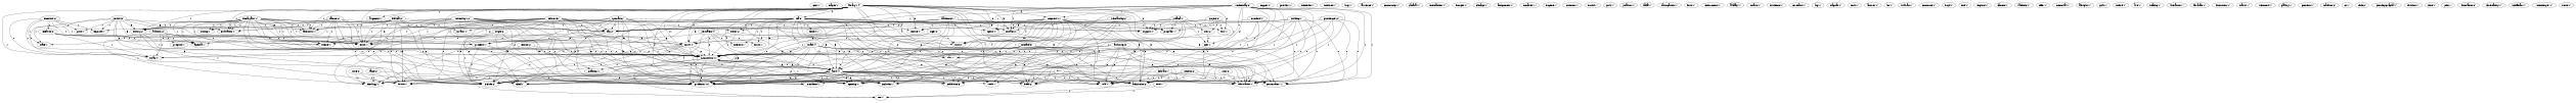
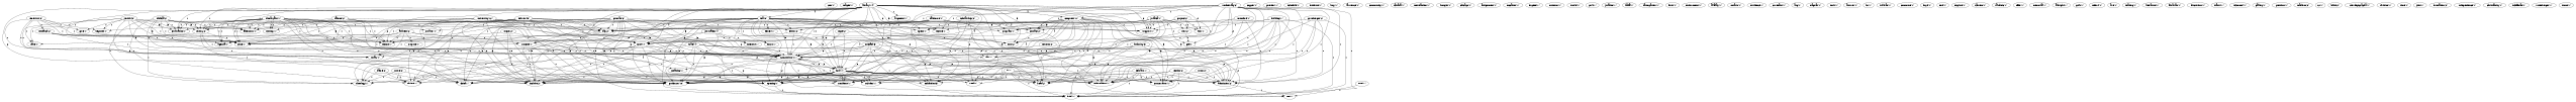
  digraph {
    n1 [label="com(1)"]
    n2 [label="magen(1)"]
    n3 [label="address(2)"]
    n4 [label="propose(1)"]
    n5 [label="scroll(4)"]
    n6 [label="state(1)"]
    n7 [label="agenda(1)"]
    n8 [label="today(1)"]
    n9 [label="proceed(1)"]
    n10 [label="theme(1)"]
    n11 [label="symposium(11)"]
    n12 [label="april(4)"]
    n13 [label="include(2)"]
    n14 [label="professor(10)"]
    n15 [label="theology(1)"]
    n16 [label="shrine(1)"]
    n17 [label="opening(1)"]
    n18 [label="includes(1)"]
    n19 [label="president(1)"]
    n20 [label="see(1)"]
    n21 [label="meaning(1)"]
    n22 [label="week(1)"]
    n23 [label="conservator(1)"]
    n24 [label="head(2)"]
    n25 [label="hold(1)"]
    n26 [label="exhibition(3)"]
    n27 [label="information(1)"]
    n28 [label="admission(2)"]
    n29 [label="chief(1)"]
    n30 [label="emeritus(2)"]
    n31 [label="research(2)"]
    n32 [label="give(1)"]
    n33 [label="close(1)"]
    n34 [label="keynote(1)"]
    n35 [label="library(14)"]
    n36 [label="augment(1)"]
    n37 [label="floor(1)"]
    n38 [label="sea(8)"]
    n39 [label="congress(11)"]
    n40 [label="lecture(1)"]
    n41 [label="opens(1)"]
    n42 [label="contact(2)"]
    n43 [label="civilization(1)"]
    n44 [label="history(2)"]
    n45 [label="afternoon(1)"]
    n46 [label="support(1)"]
    n47 [label="host(2)"]
    n48 [label="editor(2)"]
    n49 [label="curator(1)"]
    n50 [label="desert(1)"]
    n51 [label="interest(1)"]
    n52 [label="focus(1)"]
    n53 [label="copper(1)"]
    n54 [label="preview(1)"]
    n55 [label="wednesday(2)"]
    n56 [label="schedule(1)"]
    n57 [label="institute(1)"]
    n58 [label="judaica(1)"]
    n59 [label="view(2)"]
    n60 [label="gift(1)"]
    n61 [label="program(1)"]
    n62 [label="day(2)"]
    n63 [label="loan(1)"]
    n64 [label="project(2)"]
    n65 [label="lucy(1)"]
    n66 [label="lawrence(1)"]
    n67 [label="community(1)"]
    n68 [label="canada(1)"]
    n69 [label="messianism(1)"]
    n70 [label="thought(1)"]
    n71 [label="chicago(1)"]
    n72 [label="biblical(2)"]
    n73 [label="assignment(1)"]
    n74 [label="scholarship(2)"]
    n75 [label="mccarter(1)"]
    n76 [label="shmaryahu(1)"]
    n77 [label="closing(1)"]
    n78 [label="eugene(1)"]
    n79 [label="jewish(3)"]
    n80 [label="grunberger(2)"]
    n81 [label="museum(1)"]
    n82 [label="broshi(1)"]
    n83 [label="baltimore(1)"]
    n84 [label="york(1)"]
    n85 [label="judaism(1)"]
    n86 [label="hebrew(5)"]
    n87 [label="haifa(1)"]
    n88 [label="hebraic(1)"]
    n89 [label="baumgarten(1)"]
    n90 [label="notre(2)"]
    n91 [label="dr(1)"]
    n92 [label="building(1)"]
    n93 [label="section(2)"]
    n94 [label="furst(1)"]
    n95 [label="dame(2)"]
    n96 [label="endowment(1)"]
    n97 [label="alkalay(1)"]
    n98 [label="ontario(1)"]
    n99 [label="evidence(1)"]
    n100 [label="michael(3)"]
    n101 [label="authority(3)"]
    n102 [label="covenant(1)"]
    n103 [label="aug(1)"]
    n104 [label="talmon(2)"]
    n105 [label="session(2)"]
    n106 [label="magnas(1)"]
    n107 [label="book(1)"]
    n108 [label="answer(1)"]
    n109 [label="israel(4)"]
    n110 [label="lm(1)"]
    n111 [label="sullivan(1)"]
    n112 [label="commune(1)"]
    n113 [label="boyd(1)"]
    n114 [label="end(1)"]
    n115 [label="university(12)"]
    n116 [label="explore(1)"]
    n117 [label="canrem(1)"]
    n118 [label="mumford(1)"]
    n119 [label="rabbinic(1)"]
    n120 [label="offer(1)"]
    n121 [label="qumran(6)"]
    n122 [label="memorial(1)"]
    n123 [label="jerusalem(4)"]
    n124 [label="origin(2)"]
    n125 [label="albright(1)"]
    n126 [label="golb(1)"]
    n127 [label="oxford(1)"]
    n128 [label="nigel(2)"]
    n129 [label="ave(1)"]
    n130 [label="seating(1)"]
    n131 [label="literature(1)"]
    n132 [label="room(2)"]
    n133 [label="librarian(1)"]
    n134 [label="discussion(1)"]
    n135 [label="status(1)"]
    n136 [label="richmond(1)"]
    n137 [label="gallery(1)"]
    n138 [label="question(1)"]
    n139 [label="note(1)"]
    n140 [label="madison(2)"]
    n141 [label="co(1)"]
    n142 [label="bible(2)"]
    n143 [label="pseudepigrapha(1)"]
    n144 [label="division(1)"]
    n145 [label="time(1)"]
    n146 [label="john(1)"]
    n147 [label="foundation(2)"]
+   n148 [label="independence(1)"]
    n149 [label="christianity(1)"]
    n150 [label="schiffman(1)"]
    n151 [label="rosenberger(1)"]
    n152 [label="stone(1)"]
    n3 -> n4 [label=1]
    n3 -> n5 [label=1]
    n3 -> n6 [label=1]
    n3 -> n7 [label=1]
    n3 -> n8 [label=1]
    n3 -> n9 [label=1]
    n3 -> n10 [label=1]
    n5 -> n8 [label=1]
    n5 -> n11 [label=2]
    n5 -> n12 [label=2]
    n5 -> n13 [label=1]
    n5 -> n14 [label=1]
    n5 -> n15 [label=1]
    n5 -> n16 [label=1]
    n9 -> n11 [label=1]
    n9 -> n13 [label=1]
    n9 -> n14 [label=1]
    n11 -> n12 [label=3]
    n11 -> n14 [label=1]
    n11 -> n17 [label=2]
    n11 -> n18 [label=1]
    n11 -> n19 [label=1]
    n11 -> n20 [label=1]
    n11 -> n21 [label=1]
    n12 -> n11 [label=3]
    n12 -> n13 [label=2]
    n12 -> n13 [label=2]
    n12 -> n14 [label=2]
    n12 -> n14 [label=2]
    n12 -> n15 [label=1]
    n12 -> n16 [label=1]
    n12 -> n17 [label=2]
    n12 -> n17 [label=2]
    n12 -> n18 [label=1]
    n12 -> n18 [label=1]
    n12 -> n19 [label=1]
    n12 -> n19 [label=1]
    n12 -> n22 [label=1]
    n12 -> n23 [label=1]
    n12 -> n24 [label=1]
-   n12 -> n25 [label=1]
+   n17 -> n25 [label=1]
    n12 -> n26 [label=1]
    n12 -> n27 [label=1]
    n12 -> n27 [label=1]
    n12 -> n28 [label=1]
    n12 -> n28 [label=1]
    n12 -> n29 [label=1]
    n26 -> n11 [label=1]
    n28 -> n20 [label=1]
    n30 -> n5 [label=1]
    n30 -> n6 [label=1]
    n30 -> n8 [label=1]
    n30 -> n11 [label=1]
    n30 -> n31 [label=1]
    n30 -> n32 [label=1]
    n30 -> n33 [label=1]
    n30 -> n34 [label=1]
    n31 -> n7 [label=1]
    n31 -> n8 [label=1]
    n31 -> n9 [label=1]
    n31 -> n10 [label=1]
    n35 -> n5 [label=4]
    n35 -> n11 [label=11]
    n35 -> n12 [label=4]
    n35 -> n12 [label=4]
    n35 -> n13 [label=1]
    n35 -> n14 [label=2]
    n35 -> n17 [label=2]
    n35 -> n22 [label=2]
    n35 -> n23 [label=3]
    n35 -> n25 [label=3]
    n35 -> n26 [label=2]
    n35 -> n27 [label=3]
    n35 -> n28 [label=3]
    n35 -> n33 [label=1]
    n35 -> n36 [label=1]
    n35 -> n37 [label=2]
    n35 -> n38 [label=4]
    n35 -> n39 [label=4]
    n35 -> n40 [label=3]
    n35 -> n41 [label=2]
    n35 -> n42 [label=3]
    n35 -> n43 [label=1]
    n35 -> n44 [label=1]
    n35 -> n45 [label=1]
    n35 -> n46 [label=2]
    n35 -> n47 [label=4]
    n38 -> n5 [label=3]
    n38 -> n11 [label=5]
    n38 -> n12 [label=3]
    n38 -> n12 [label=3]
    n38 -> n13 [label=2]
    n38 -> n14 [label=2]
    n38 -> n15 [label=1]
    n38 -> n16 [label=1]
    n38 -> n17 [label=1]
    n38 -> n22 [label=1]
    n38 -> n23 [label=1]
    n38 -> n24 [label=1]
    n38 -> n25 [label=1]
    n38 -> n26 [label=1]
    n38 -> n27 [label=1]
    n38 -> n28 [label=1]
    n38 -> n29 [label=1]
    n38 -> n40 [label=1]
    n38 -> n41 [label=1]
    n38 -> n42 [label=1]
    n38 -> n48 [label=1]
    n38 -> n49 [label=1]
    n38 -> n50 [label=1]
    n38 -> n51 [label=1]
    n38 -> n52 [label=1]
    n39 -> n5 [label=4]
    n39 -> n11 [label=10]
    n39 -> n12 [label=4]
    n39 -> n12 [label=4]
    n39 -> n14 [label=1]
    n39 -> n17 [label=2]
    n39 -> n18 [label=1]
    n39 -> n19 [label=1]
    n39 -> n22 [label=1]
    n39 -> n23 [label=3]
    n39 -> n24 [label=4]
    n39 -> n25 [label=3]
    n39 -> n26 [label=1]
    n39 -> n27 [label=3]
    n39 -> n28 [label=3]
    n39 -> n40 [label=3]
    n39 -> n41 [label=1]
    n39 -> n42 [label=3]
    n39 -> n47 [label=4]
    n42 -> n5 [label=1]
    n42 -> n24 [label=1]
    n42 -> n47 [label=1]
    n44 -> n11 [label=1]
    n44 -> n15 [label=1]
    n44 -> n16 [label=1]
    n44 -> n33 [label=1]
    n48 -> n5 [label=1]
    n48 -> n11 [label=1]
    n48 -> n47 [label=1]
    n55 -> n5 [label=1]
    n55 -> n11 [label=2]
    n55 -> n13 [label=1]
    n55 -> n14 [label=1]
    n55 -> n23 [label=1]
    n55 -> n24 [label=1]
    n55 -> n25 [label=1]
    n55 -> n27 [label=1]
    n55 -> n28 [label=1]
    n55 -> n29 [label=1]
    n55 -> n39 [label=1]
    n55 -> n40 [label=1]
    n55 -> n42 [label=1]
    n55 -> n47 [label=1]
    n55 -> n48 [label=1]
    n58 -> n26 [label=1]
    n58 -> n26 [label=1]
    n58 -> n37 [label=1]
    n58 -> n46 [label=1]
    n58 -> n46 [label=1]
    n58 -> n59 [label=1]
    n58 -> n60 [label=1]
    n58 -> n61 [label=1]
    n58 -> n62 [label=1]
    n58 -> n62 [label=1]
    n59 -> n60 [label=1]
    n59 -> n63 [label=1]
    n62 -> n9 [label=1]
    n62 -> n10 [label=1]
    n64 -> n37 [label=1]
    n64 -> n46 [label=1]
    n64 -> n59 [label=1]
    n64 -> n60 [label=1]
    n64 -> n61 [label=1]
    n64 -> n62 [label=1]
    n72 -> n11 [label=1]
    n72 -> n15 [label=1]
    n72 -> n16 [label=1]
    n72 -> n29 [label=1]
    n72 -> n33 [label=1]
    n72 -> n43 [label=1]
    n72 -> n44 [label=1]
    n72 -> n45 [label=1]
    n72 -> n48 [label=1]
    n72 -> n49 [label=1]
    n74 -> n17 [label=1]
    n74 -> n22 [label=1]
    n74 -> n26 [label=1]
    n74 -> n41 [label=1]
    n76 -> n7 [label=1]
    n76 -> n7 [label=1]
    n76 -> n10 [label=1]
    n76 -> n10 [label=1]
    n76 -> n11 [label=1]
    n76 -> n11 [label=1]
    n76 -> n13 [label=1]
    n76 -> n13 [label=1]
    n76 -> n14 [label=1]
    n76 -> n14 [label=1]
    n76 -> n33 [label=1]
    n76 -> n33 [label=1]
    n76 -> n43 [label=1]
    n76 -> n43 [label=1]
    n76 -> n44 [label=1]
    n76 -> n44 [label=1]
    n76 -> n45 [label=1]
    n76 -> n45 [label=1]
    n76 -> n62 [label=1]
    n76 -> n62 [label=1]
    n76 -> n77 [label=1]
    n76 -> n77 [label=1]
    n79 -> n5 [label=1]
    n79 -> n6 [label=1]
    n79 -> n8 [label=1]
    n79 -> n11 [label=3]
    n79 -> n13 [label=3]
    n79 -> n32 [label=1]
    n79 -> n33 [label=3]
    n79 -> n34 [label=1]
    n79 -> n43 [label=3]
    n79 -> n44 [label=3]
    n79 -> n45 [label=3]
    n80 -> n14 [label=1]
    n80 -> n23 [label=1]
    n80 -> n25 [label=1]
    n80 -> n27 [label=1]
    n80 -> n28 [label=1]
    n80 -> n42 [label=1]
    n83 -> n11 [label=2]
    n83 -> n14 [label=1]
    n83 -> n17 [label=1]
    n83 -> n18 [label=1]
    n83 -> n19 [label=1]
    n83 -> n24 [label=1]
    n83 -> n46 [label=1]
    n83 -> n61 [label=1]
    n83 -> n62 [label=1]
    n86 -> n11 [label=3]
    n86 -> n13 [label=3]
    n86 -> n14 [label=4]
    n86 -> n15 [label=1]
    n86 -> n16 [label=1]
    n86 -> n17 [label=1]
    n86 -> n18 [label=1]
    n86 -> n19 [label=1]
    n86 -> n24 [label=1]
    n86 -> n29 [label=1]
    n86 -> n33 [label=1]
    n86 -> n43 [label=1]
    n86 -> n44 [label=1]
    n86 -> n45 [label=1]
    n86 -> n46 [label=1]
    n86 -> n61 [label=1]
    n86 -> n62 [label=1]
    n88 -> n14 [label=1]
    n88 -> n23 [label=1]
    n88 -> n25 [label=1]
    n88 -> n27 [label=1]
    n88 -> n28 [label=1]
    n90 -> n15 [label=1]
    n90 -> n16 [label=1]
    n90 -> n29 [label=1]
    n91 -> n17 [label=1]
    n91 -> n18 [label=1]
    n91 -> n19 [label=1]
    n91 -> n23 [label=1]
    n91 -> n24 [label=1]
    n91 -> n25 [label=1]
    n91 -> n27 [label=1]
    n91 -> n28 [label=1]
    n92 -> n11 [label=1]
    n92 -> n23 [label=1]
    n92 -> n24 [label=1]
    n92 -> n25 [label=1]
    n92 -> n27 [label=1]
    n92 -> n28 [label=1]
    n92 -> n46 [label=1]
    n92 -> n62 [label=1]
    n93 -> n14 [label=1]
    n93 -> n23 [label=1]
    n93 -> n25 [label=1]
    n93 -> n27 [label=1]
    n93 -> n28 [label=1]
    n95 -> n15 [label=1]
    n95 -> n16 [label=1]
    n95 -> n29 [label=1]
    n100 -> n11 [label=2]
    n100 -> n13 [label=1]
    n100 -> n14 [label=2]
    n100 -> n24 [label=2]
    n100 -> n25 [label=1]
    n100 -> n27 [label=1]
    n100 -> n28 [label=1]
    n100 -> n29 [label=1]
    n101 -> n11 [label=2]
    n101 -> n24 [label=2]
    n101 -> n25 [label=2]
    n101 -> n27 [label=2]
    n101 -> n28 [label=2]
    n101 -> n63 [label=1]
    n104 -> n7 [label=1]
    n104 -> n10 [label=1]
    n104 -> n11 [label=1]
    n104 -> n13 [label=1]
    n104 -> n14 [label=1]
    n104 -> n33 [label=1]
    n104 -> n44 [label=1]
    n104 -> n45 [label=1]
    n104 -> n62 [label=1]
    n104 -> n77 [label=1]
    n105 -> n11 [label=1]
    n105 -> n20 [label=1]
    n109 -> n11 [label=2]
    n109 -> n13 [label=1]
    n109 -> n14 [label=1]
    n109 -> n15 [label=1]
    n109 -> n16 [label=1]
    n109 -> n25 [label=2]
    n109 -> n27 [label=2]
    n109 -> n28 [label=2]
    n109 -> n63 [label=1]
    n115 -> n8 [label=1]
    n115 -> n11 [label=5]
    n115 -> n13 [label=8]
    n115 -> n14 [label=10]
    n115 -> n16 [label=3]
    n115 -> n17 [label=1]
    n115 -> n18 [label=1]
    n115 -> n19 [label=1]
    n115 -> n29 [label=2]
    n115 -> n33 [label=3]
    n115 -> n34 [label=1]
    n115 -> n46 [label=1]
    n115 -> n62 [label=1]
    n118 -> n11 [label=1]
    n118 -> n27 [label=1]
    n118 -> n28 [label=1]
    n118 -> n62 [label=1]
    n121 -> n9 [label=1]
    n121 -> n10 [label=1]
    n121 -> n10 [label=1]
    n121 -> n11 [label=3]
    n121 -> n13 [label=5]
    n121 -> n14 [label=5]
    n121 -> n14 [label=5]
    n121 -> n17 [label=1]
    n121 -> n17 [label=1]
    n121 -> n26 [label=1]
    n121 -> n29 [label=2]
    n121 -> n33 [label=2]
    n121 -> n62 [label=1]
    n121 -> n63 [label=1]
    n123 -> n11 [label=2]
    n123 -> n13 [label=4]
    n123 -> n14 [label=3]
    n123 -> n33 [label=2]
    n123 -> n51 [label=1]
    n123 -> n52 [label=1]
    n124 -> n13 [label=1]
    n124 -> n14 [label=1]
    n124 -> n21 [label=1]
    n124 -> n33 [label=1]
    n128 -> n11 [label=1]
    n128 -> n12 [label=1]
    n128 -> n47 [label=1]
    n132 -> n27 [label=1]
    n132 -> n28 [label=1]
    n139 -> n20 [label=1]
  }
